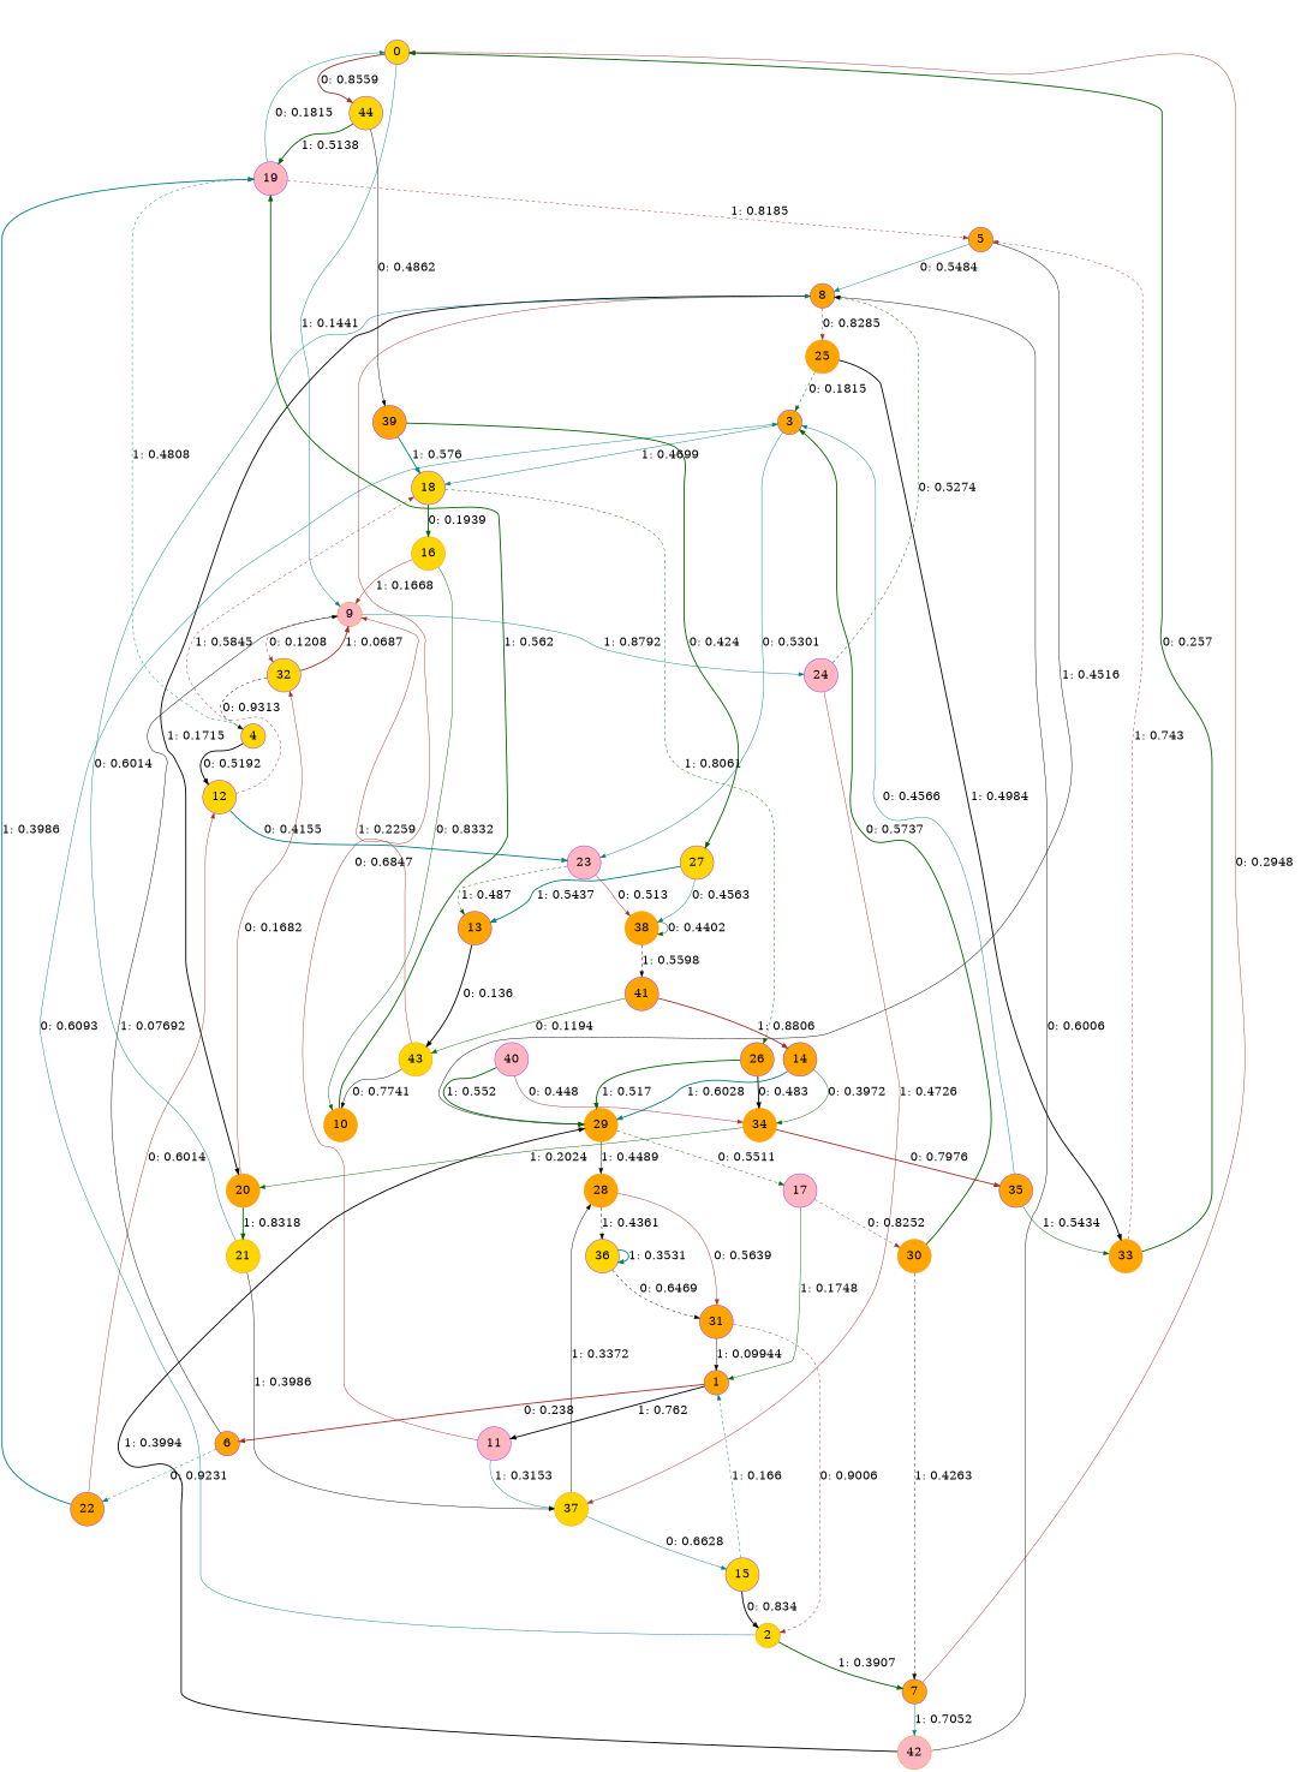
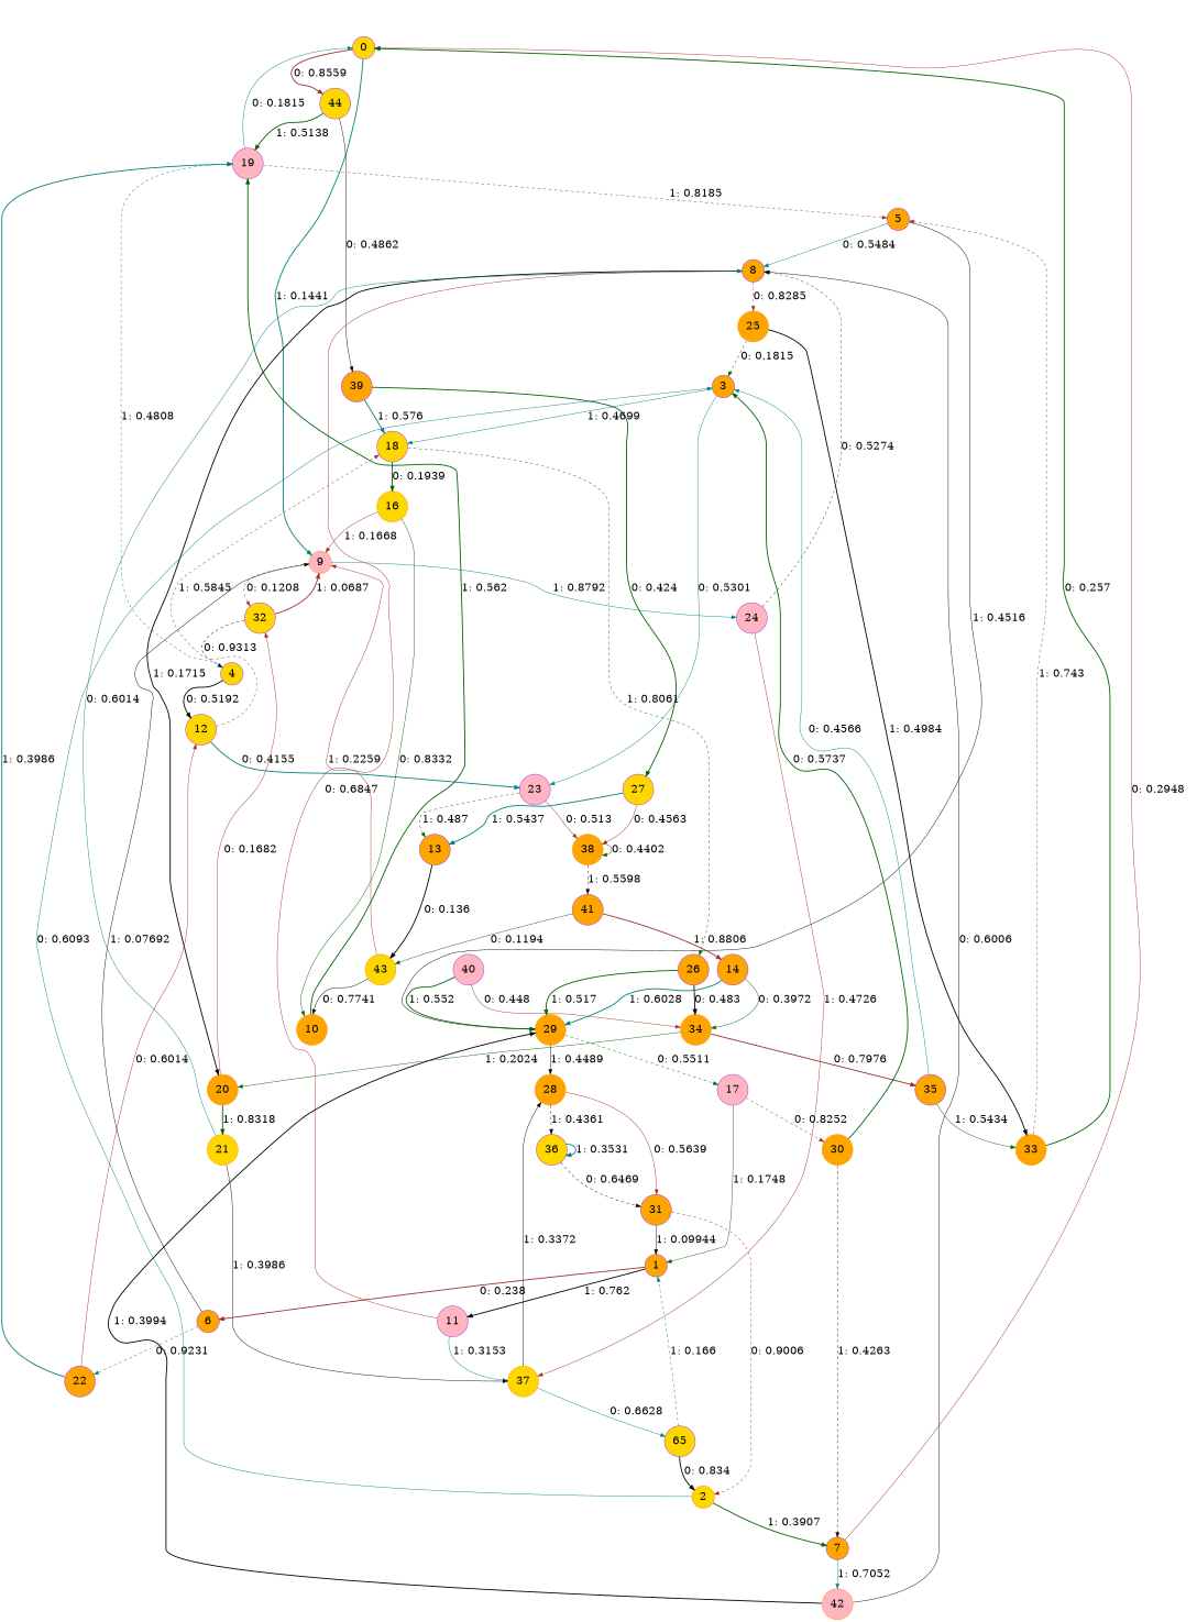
  digraph {
    node [color=purple fillcolor=orange fontsize=24 shape=circle style=filled]
    edge [color=brown fontsize=24 style=solid]
    0 [fillcolor=gold]
    44 [fillcolor=gold]
    9 [color=darkorange fillcolor=lightpink]
    19 [fillcolor=lightpink]
    39
    32 [fillcolor=gold]
    24 [fillcolor=lightpink]
    5
    18 [fillcolor=gold]
    27 [fillcolor=gold]
    4 [fillcolor=gold]
    8
    37 [color=darkorange fillcolor=gold]
    1
    6
    11 [fillcolor=lightpink]
    22
    12 [fillcolor=gold]
    25 [color=darkorange]
    20 [color=darkorange]
    28 [color=darkorange]
-   15 [fillcolor=gold]
+   15 [fillcolor=gold label=65]
    2 [color=darkorange fillcolor=gold]
    3
    7
    23 [fillcolor=lightpink]
    42 [color=darkorange fillcolor=lightpink]
    13
    38 [color=darkorange]
    16 [color=darkorange fillcolor=gold]
    26
    29 [color=darkorange]
    43 [color=darkorange fillcolor=gold]
    41
    10 [color=darkorange]
    34 [color=darkorange]
    17 [fillcolor=lightpink]
    33 [color=darkorange]
    21 [color=darkorange fillcolor=gold]
    30 [color=darkorange]
    31
    36 [fillcolor=gold]
    40 [fillcolor=lightpink]
    35
    14
    0 -> 44 [label="0: 0.8559   " style=bold]
-   0 -> 9 [color=teal label="1: 0.1441   "]
+   0 -> 9 [color=teal label="1: 0.1441   " style=bold]
    44 -> 19 [color=darkgreen label="1: 0.5138   " style=bold]
    44 -> 39 [color=black label="0: 0.4862   "]
    9 -> 32 [label="0: 0.1208   " style=dashed]
    9 -> 24 [color=teal label="1: 0.8792   "]
    19 -> 0 [color=teal label="0: 0.1815   "]
    19 -> 5 [label="1: 0.8185   " style=dashed]
    39 -> 18 [color=teal label="1: 0.576    " style=bold]
    39 -> 27 [color=darkgreen label="0: 0.424    " style=bold]
    32 -> 9 [label="1: 0.0687   " style=bold]
    32 -> 4 [color=black label="0: 0.9313   " style=dashed]
    24 -> 8 [color=darkgreen label="0: 0.5274   " style=dashed]
    24 -> 37 [label="1: 0.4726   "]
    5 -> 8 [color=teal label="0: 0.5484   "]
    5 -> 29 [color=black label="1: 0.4516   "]
    18 -> 16 [color=darkgreen label="0: 0.1939   " style=bold]
    18 -> 26 [color=darkgreen label="1: 0.8061   " style=dashed]
    27 -> 13 [color=teal label="1: 0.5437   " style=bold]
-   27 -> 38 [color=teal label="0: 0.4563   "]
+   27 -> 38 [label="0: 0.4563   "]
    4 -> 19 [color=teal label="1: 0.4808   " style=dashed]
    4 -> 12 [color=black label="0: 0.5192   " style=bold]
    8 -> 25 [label="0: 0.8285   " style=dashed]
    8 -> 20 [color=black label="1: 0.1715   " style=bold]
    37 -> 28 [color=black label="1: 0.3372   "]
    37 -> 15 [color=teal label="0: 0.6628   "]
    1 -> 6 [label="0: 0.238    " style=bold]
    1 -> 11 [color=black label="1: 0.762    " style=bold]
    6 -> 9 [color=black label="1: 0.07692  "]
    6 -> 22 [color=teal label="0: 0.9231   " style=dashed]
    11 -> 8 [label="0: 0.6847   "]
    11 -> 37 [color=teal label="1: 0.3153   "]
    22 -> 19 [color=teal label="1: 0.3986   " style=bold]
    22 -> 12 [label="0: 0.6014   "]
    12 -> 18 [label="1: 0.5845   " style=dashed]
    12 -> 23 [color=teal label="0: 0.4155   " style=bold]
    25 -> 3 [color=darkgreen label="0: 0.1815   " style=dashed]
    25 -> 33 [color=black label="1: 0.4984   " style=bold]
    20 -> 32 [label="0: 0.1682   "]
    20 -> 21 [color=darkgreen label="1: 0.8318   " style=bold]
    28 -> 31 [label="0: 0.5639   "]
    28 -> 36 [color=black label="1: 0.4361   " style=dashed]
    15 -> 1 [color=teal label="1: 0.166    " style=dashed]
    15 -> 2 [color=black label="0: 0.834    " style=bold]
    2 -> 3 [color=teal label="0: 0.6093   "]
    2 -> 7 [color=darkgreen label="1: 0.3907   " style=bold]
    3 -> 18 [color=teal label="1: 0.4699   "]
    3 -> 23 [color=teal label="0: 0.5301   "]
    7 -> 0 [label="0: 0.2948   "]
    7 -> 42 [color=teal label="1: 0.7052   "]
    23 -> 13 [color=darkgreen label="1: 0.487    " style=dashed]
    23 -> 38 [label="0: 0.513    "]
    42 -> 8 [color=black label="0: 0.6006   "]
    42 -> 29 [color=black label="1: 0.3994   " style=bold]
    13 -> 43 [color=black label="0: 0.136    " style=bold]
    38 -> 38 [color=darkgreen label="0: 0.4402   "]
    38 -> 41 [color=black label="1: 0.5598   " style=dashed]
    16 -> 9 [label="1: 0.1668   "]
    16 -> 10 [color=darkgreen label="0: 0.8332   "]
    26 -> 29 [color=darkgreen label="1: 0.517    " style=bold]
    26 -> 34 [color=black label="0: 0.483    " style=bold]
    29 -> 28 [color=black label="1: 0.4489   "]
    29 -> 17 [color=darkgreen label="0: 0.5511   " style=dashed]
    43 -> 9 [label="1: 0.2259   "]
    43 -> 10 [color=black label="0: 0.7741   "]
    41 -> 43 [color=darkgreen label="0: 0.1194   "]
    41 -> 14 [label="1: 0.8806   " style=bold]
    10 -> 19 [color=darkgreen label="1: 0.562    " style=bold]
    34 -> 20 [color=darkgreen label="1: 0.2024   "]
    34 -> 35 [label="0: 0.7976   " style=bold]
    17 -> 1 [color=darkgreen label="1: 0.1748   "]
    17 -> 30 [label="0: 0.8252   " style=dashed]
    33 -> 0 [color=darkgreen label="0: 0.257    " style=bold]
    33 -> 5 [label="1: 0.743    " style=dashed]
    21 -> 8 [color=teal label="0: 0.6014   "]
    21 -> 37 [color=black label="1: 0.3986   "]
    30 -> 3 [color=darkgreen label="0: 0.5737   " style=bold]
    30 -> 7 [color=black label="1: 0.4263   " style=dashed]
    31 -> 1 [color=black label="1: 0.09944  "]
    31 -> 2 [label="0: 0.9006   " style=dashed]
    36 -> 31 [color=black label="0: 0.6469   " style=dashed]
    36 -> 36 [color=teal label="1: 0.3531   " style=bold]
    40 -> 29 [color=darkgreen label="1: 0.552    " style=bold]
    40 -> 34 [label="0: 0.448    "]
    35 -> 3 [color=teal label="0: 0.4566   "]
    35 -> 33 [color=darkgreen label="1: 0.5434   "]
    14 -> 29 [color=teal label="1: 0.6028   " style=bold]
    14 -> 34 [color=darkgreen label="0: 0.3972   "]
  }
